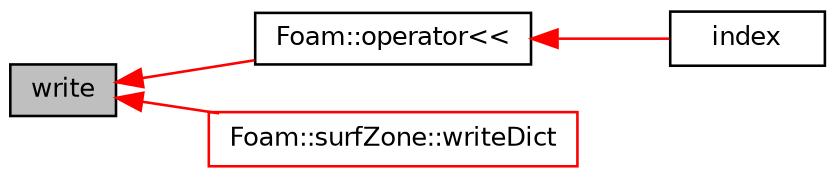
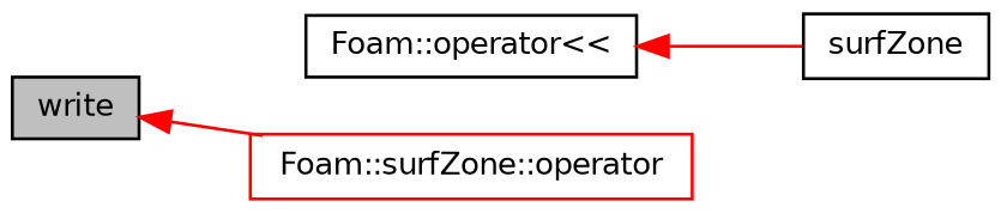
  digraph {
    rankdir=LR
    node [color=black fontname=Helvetica fontsize=10 shape=record]
    edge [color=red dir=back fontname=Helvetica fontsize=10 labelfontname=Helvetica labelfontsize=10 style=solid]
    n1 [fillcolor=grey75 fontcolor=black height=0.2 label=write style=filled width=0.4]
    n2 [height=0.2 label="Foam::operator\<\<" width=0.4]
-   n3 [color=red height=0.2 label="Foam::surfZone::writeDict" width=0.4]
-   n4 [height=0.2 label=index width=0.4]
-   n1 -> n2
+   n3 [color=red height=0.2 label="Foam::surfZone::operator" width=0.4]
+   n4 [height=0.2 label=surfZone width=0.4]
    n1 -> n3
    n2 -> n4
  }
